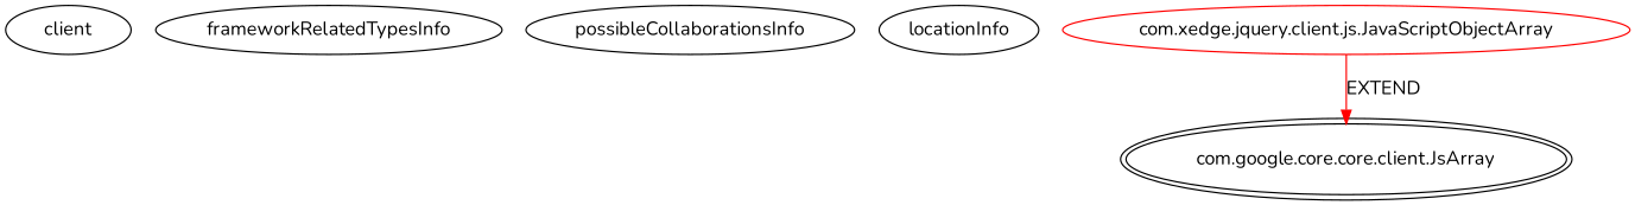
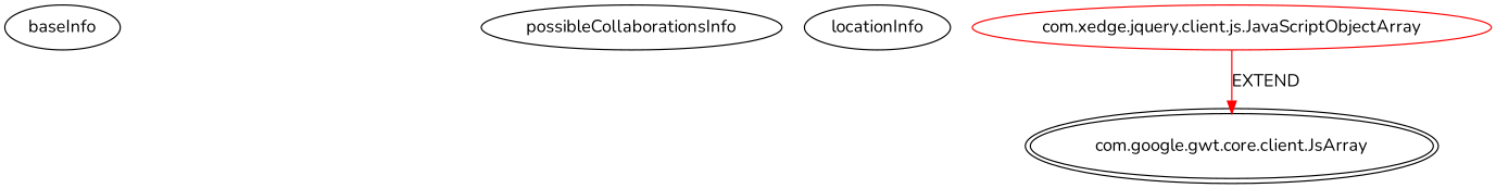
  digraph {
    fontname=Nunito
    node [fontname=Nunito]
-   baseInfo [category=extension_graph graphId=928 isAnonymous=false possibleRelation=false label=client]
-   frameworkRelatedTypesInfo [0="com.google.gwt.core.client.JsArray"]
+   baseInfo [category=extension_graph graphId=928 isAnonymous=false possibleRelation=false]
    possibleCollaborationsInfo
    locationInfo [contextSignature=JavaScriptObjectArray filePath="/brychcy-gwt-jquery/gwt-jquery-master/src/com/xedge/jquery/client/js/JavaScriptObjectArray.java" graphId=928 projectName="brychcy-gwt-jquery"]
    n5 [color=red isFrameworkType=false label="com.xedge.jquery.client.js.JavaScriptObjectArray" vertexType=ROOT_CLIENT_CLASS_DECLARATION]
-   n6 [isFrameworkType=true label="com.google.core.core.client.JsArray" peripheries=2 vertexType=FRAMEWORK_CLASS_TYPE]
+   n6 [isFrameworkType=true label="com.google.gwt.core.client.JsArray" peripheries=2 vertexType=FRAMEWORK_CLASS_TYPE]
    n5 -> n6 [color=red label=EXTEND fontname=Nunito]
  }
